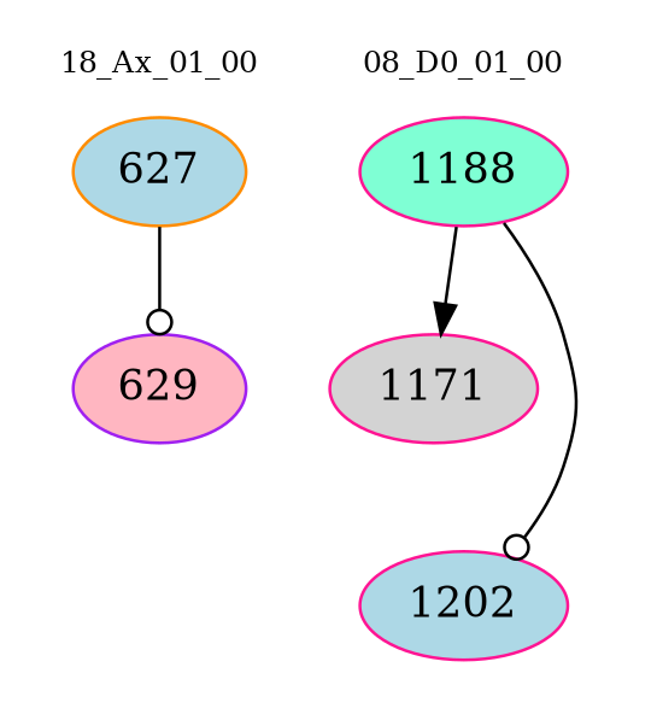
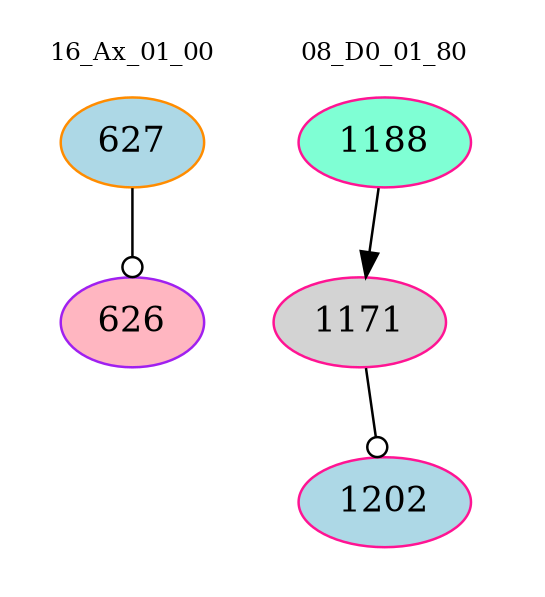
  digraph {
    node [color=deeppink fillcolor=lightblue style=filled]
    edge [arrowhead=odot color=black]
    n1 [color=darkorange label=627]
-   n2 [color=purple fillcolor=lightpink label=629]
+   n2 [color=purple fillcolor=lightpink label=626]
    n3 [fillcolor=aquamarine label=1188]
    n4 [fillcolor=lightgrey label=1171]
    n5 [label=1202]
    subgraph cluster_1 {
      color=white
      fontsize=10
-     label="18_Ax_01_00"
+     label="16_Ax_01_00"
      n1
      n2
    }
    subgraph cluster_2 {
      color=white
      fontsize=10
-     label="08_D0_01_00"
+     label="08_D0_01_80"
      n3
      n4
      n5
    }
    n1 -> n2
    n3 -> n4 [arrowhead=normal]
-   n3 -> n5
+   n4 -> n5
  }
